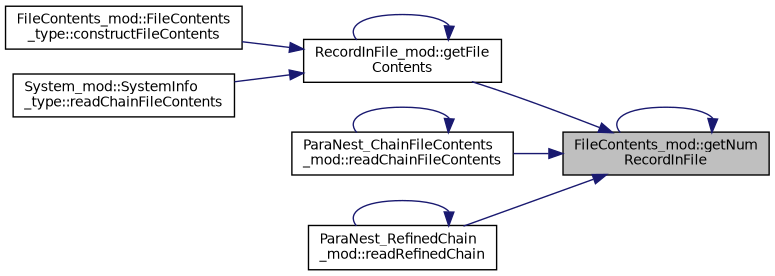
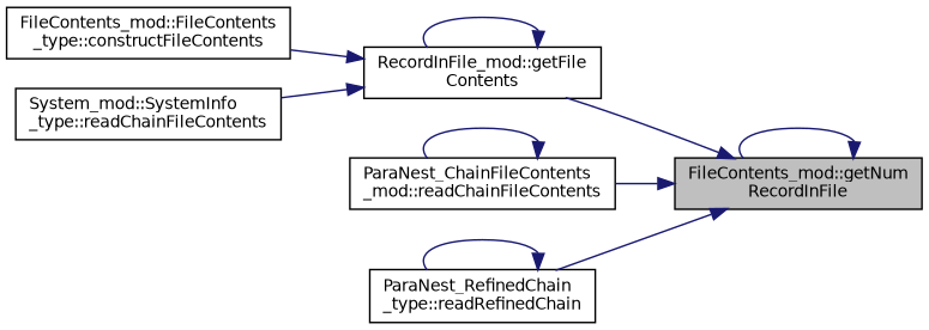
  digraph {
    rankdir=RL
    node [color=black fillcolor=white fontname=Helvetica fontsize=10 shape=record style=filled]
    edge [color=midnightblue dir=back fontname=Helvetica fontsize=10 labelfontname=Helvetica labelfontsize=10 style=solid]
    n1 [fillcolor=grey75 fontcolor=black height=0.2 label="FileContents_mod::getNum\lRecordInFile" width=0.4]
    n2 [height=0.2 label="RecordInFile_mod::getFile\lContents" width=0.4]
    n3 [height=0.2 label="ParaNest_ChainFileContents\l_mod::readChainFileContents" width=0.4]
-   n4 [height=0.2 label="ParaNest_RefinedChain\l_mod::readRefinedChain" width=0.4]
+   n4 [height=0.2 label="ParaNest_RefinedChain\l_type::readRefinedChain" width=0.4]
    n5 [height=0.2 label="FileContents_mod::FileContents\l_type::constructFileContents" width=0.4]
    n6 [height=0.2 label="System_mod::SystemInfo\l_type::readChainFileContents" width=0.4]
    n1 -> n1
    n1 -> n2
    n1 -> n3
    n1 -> n4
    n2 -> n2
    n2 -> n5
    n2 -> n6
    n3 -> n3
    n4 -> n4
  }
